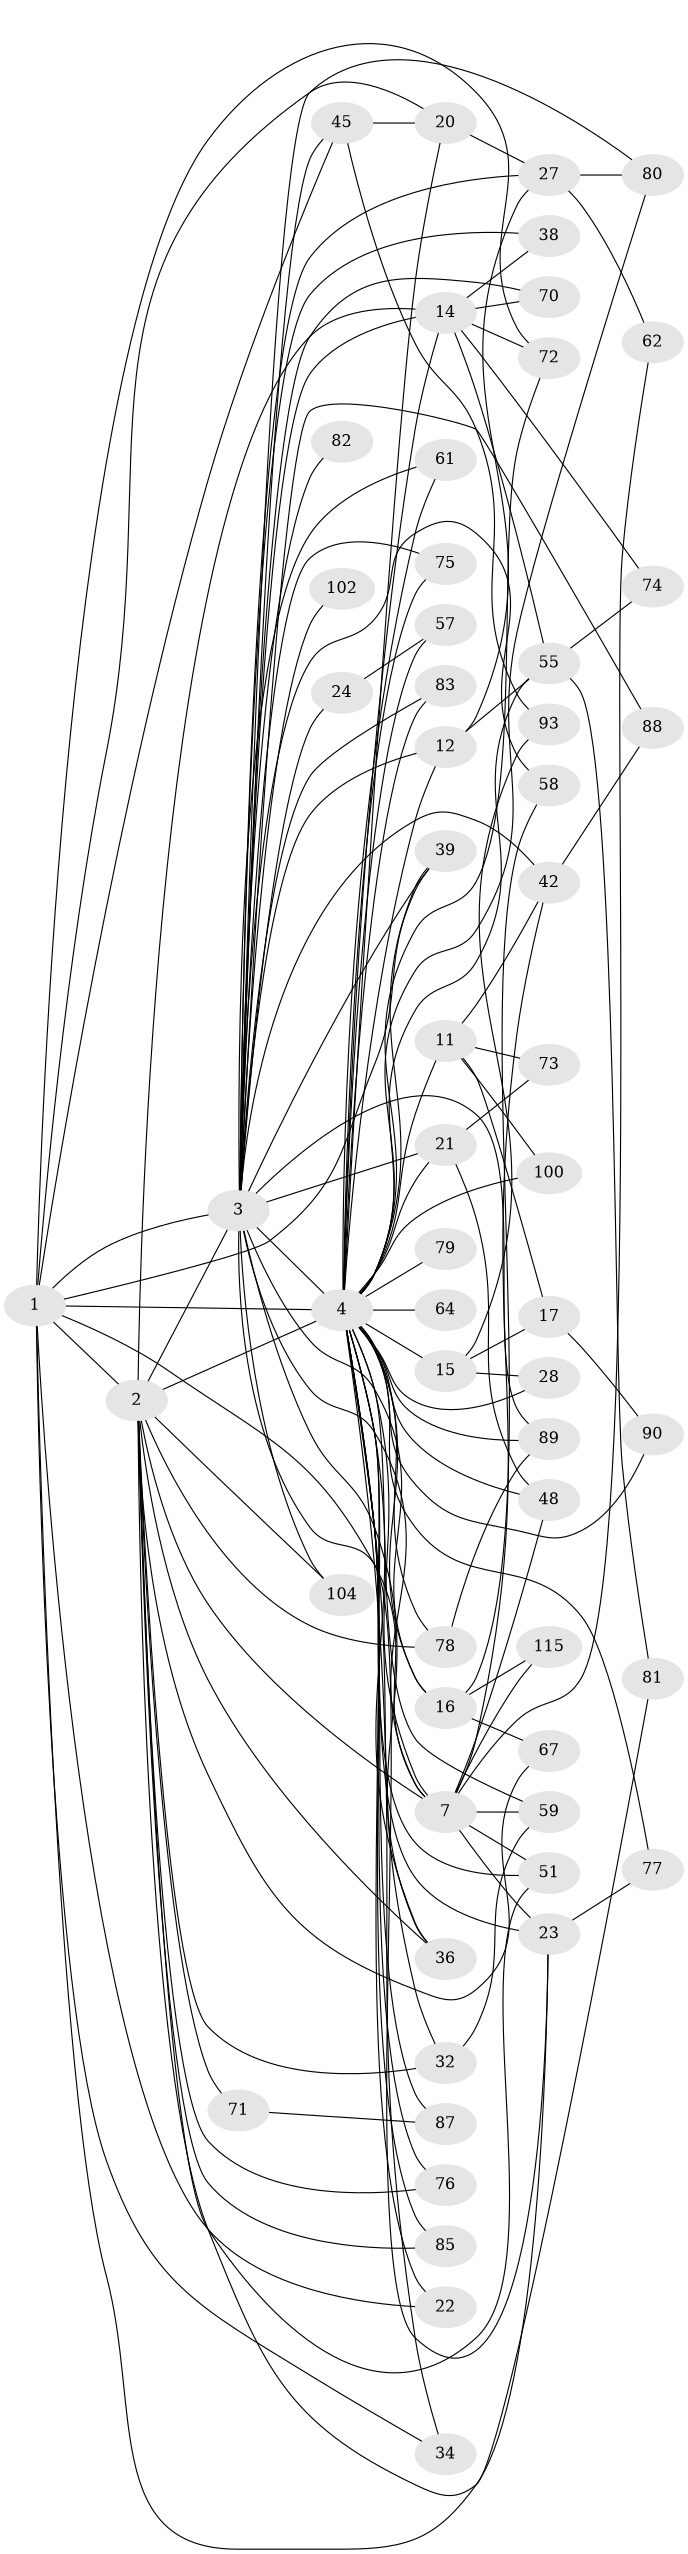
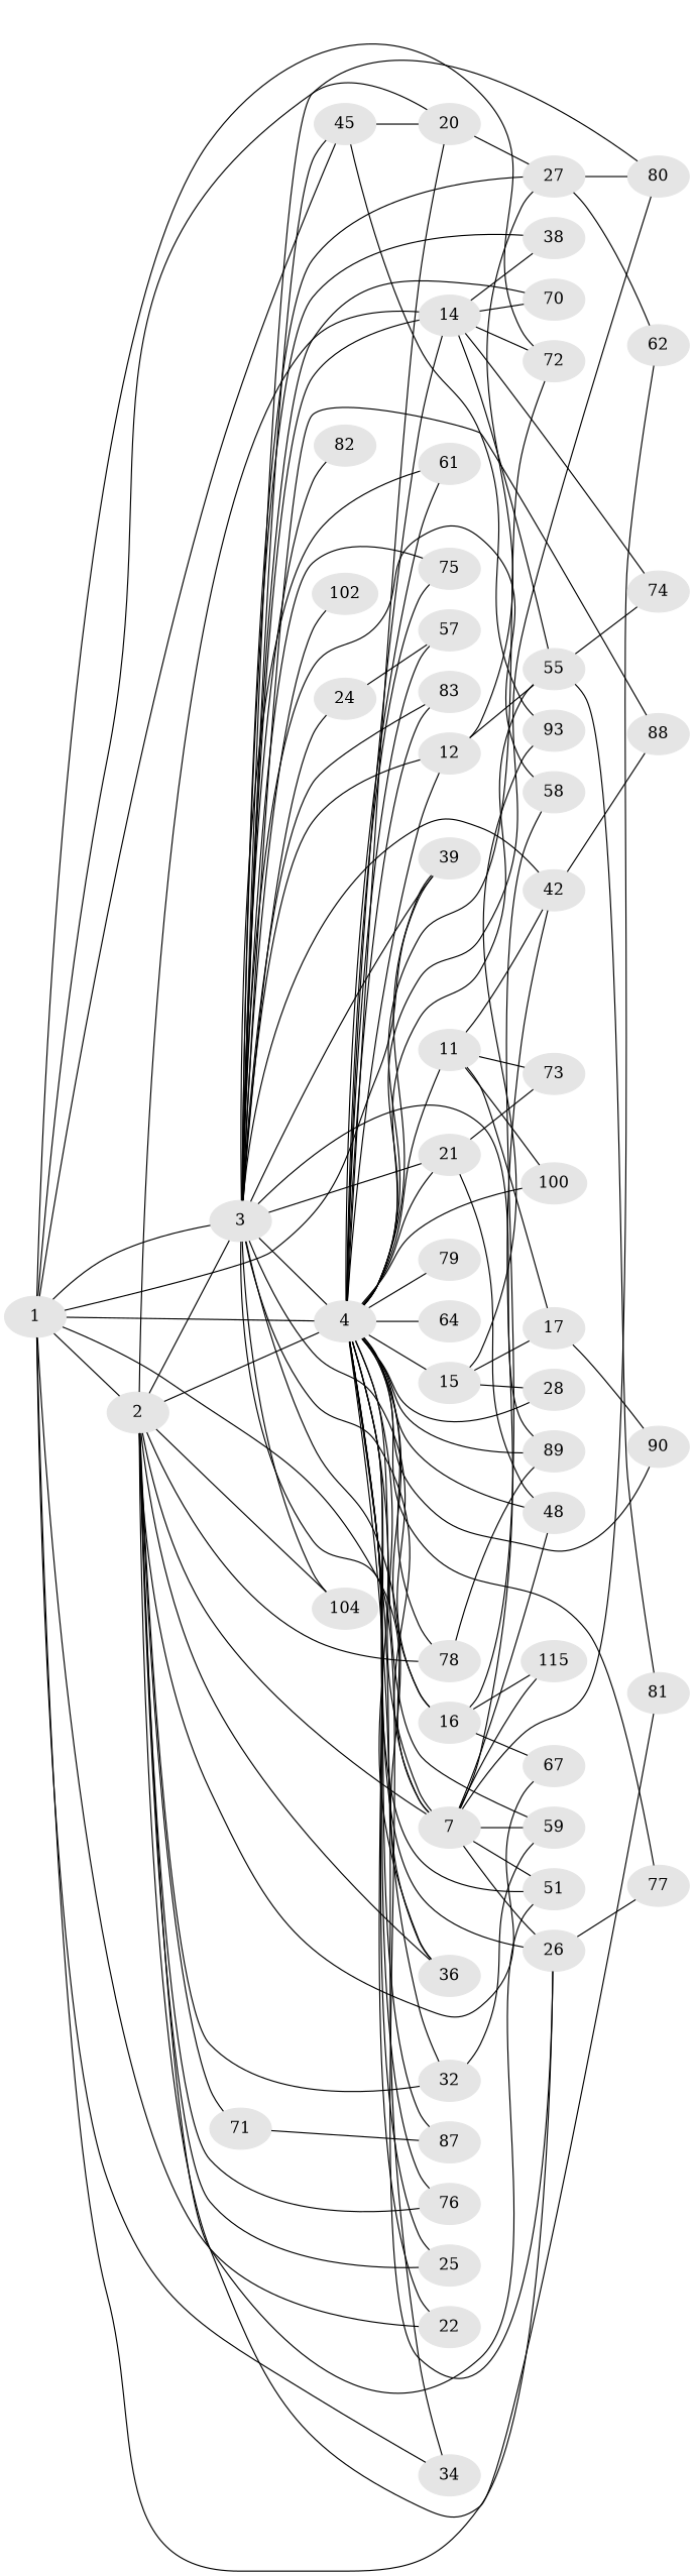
  graph {
    rankdir=LR
    node [color=gray90 style=filled]
    2 [super="+9"]
    3 [super="+6+10"]
    4 [super="+106+5+49+18+25"]
    7 [super="+43+94"]
    14 [super="+40+66"]
    32 [super="+86+46"]
    36 [super="+113"]
    51 [super="+56"]
    67
    71
    76
    78
    81
-   85
+   85 [label=25]
    104
    1
    20
    22 [super="+31"]
-   26 [super="+99" label=23]
+   26 [super="+99"]
    34
    39 [super="+84"]
    45 [super="+63"]
    72 [super="+95"]
    12
    n25 [label=16 super="+60"]
    21 [super="+62"]
    24
    27 [super="+69"]
    38
    42 [super="+109"]
    58 [super="+119"]
    61
    70
    75
    80 [super="+97"]
    82 [super="+91"]
    83
    88
    89 [super="+108"]
    102
    11
    15
    28
    48 [super="+105+50"]
    55
    57
    59
    64
    77
    79
    87
    90
    100 [super="+107"]
    n54 [label=62]
    115
    93
    74
    73
    17
    2 -- 3 [weight=6]
    2 -- 4 [weight=10]
    2 -- 7 [weight=2]
    2 -- 14 [weight=2]
    2 -- 32 [weight=2]
    2 -- 36 [weight=2]
    2 -- 51
    2 -- 67
    2 -- 71
    2 -- 76
    2 -- 78
    2 -- 81
    2 -- 85
    2 -- 104
    3 -- 4 [weight=16]
    3 -- 7 [weight=4]
    3 -- 14
    3 -- 36
    3 -- 104
    3 -- 26
    3 -- 39
    3 -- 45 [weight=2]
    3 -- 12
    3 -- n25 [weight=2]
    3 -- 21
    3 -- 24 [weight=2]
    3 -- 27
    3 -- 38
    3 -- 42
    3 -- 58 [weight=2]
    3 -- 61
    3 -- 70
    3 -- 75
    3 -- 80
    3 -- 82 [weight=3]
    3 -- 83
    3 -- 88
    3 -- 89 [weight=2]
    3 -- 102 [weight=2]
    4 -- 7 [weight=5]
    4 -- 14 [weight=2]
    4 -- 32
    4 -- 36
    4 -- 51 [weight=2]
    4 -- 76
    4 -- 78
    4 -- 85
    4 -- 20
    4 -- 22 [weight=2]
    4 -- 26
    4 -- 34
    4 -- 39
    4 -- 72
    4 -- 12
    4 -- n25
    4 -- 21 [weight=2]
    4 -- 61
    4 -- 75
    4 -- 80
    4 -- 83
    4 -- 89
    4 -- 11 [weight=4]
    4 -- 15 [weight=2]
    4 -- 28
    4 -- 48 [weight=3]
    4 -- 55
    4 -- 57
    4 -- 59
    4 -- 64 [weight=2]
    4 -- 77
    4 -- 79 [weight=2]
    4 -- 87
    4 -- 90
    4 -- 100
    7 -- 51
    7 -- 26
    7 -- 42
    7 -- 48
    7 -- 59
    7 -- n54
    7 -- 115
    14 -- 72
    14 -- 38
    14 -- 70
    14 -- 55
    14 -- 74
    32 -- 59
    71 -- 87
    78 -- 89
    1 -- 2 [weight=2]
    1 -- 3 [weight=3]
    1 -- 4 [weight=3]
    1 -- 7
    1 -- 20
    1 -- 22
    1 -- 26
    1 -- 34
    1 -- 39 [weight=2]
    1 -- 45
    1 -- 72
    20 -- 27
    26 -- 77
    45 -- 20
    45 -- 93
    12 -- 27
    12 -- 55
    n25 -- 67
    n25 -- 58
    n25 -- 115
    21 -- 48
    21 -- 73
    24 -- 57
    27 -- 80
    27 -- n54
    42 -- 88
    11 -- 42
    11 -- 100
    11 -- 73
    11 -- 17
    15 -- 28
    15 -- 93
    15 -- 17
    55 -- 81
    55 -- 74
    17 -- 90
  }
